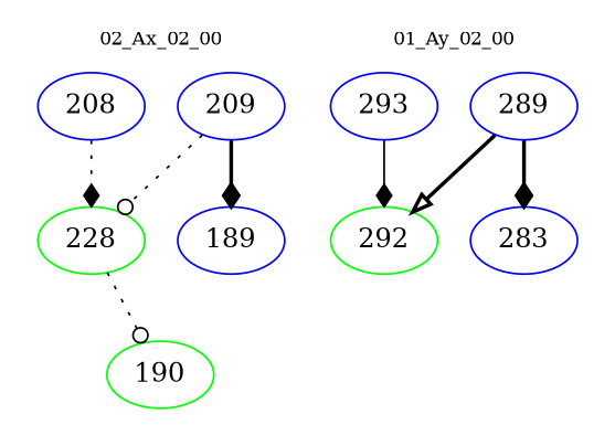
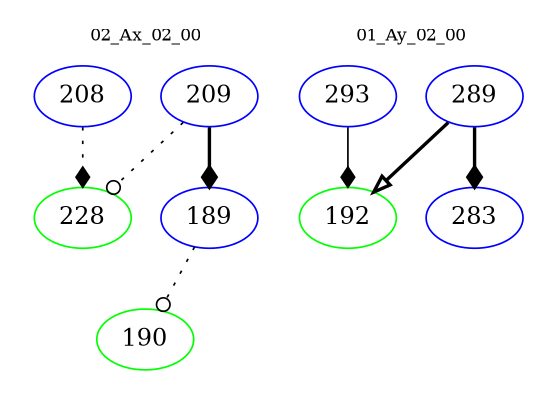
  digraph {
    node [color=blue]
    edge [arrowhead=diamond color=black style=bold]
    n1 [label=209]
    n2 [label=189]
    n3 [label=208]
    n4 [color=green label=190]
    n5 [color=green label=228]
    n6 [label=289]
    n7 [label=283]
    n8 [label=293]
-   n9 [color=green label=292]
+   n9 [color=green label=192]
    subgraph cluster_1 {
      color=white
      fontsize=10
      label="02_Ax_02_00"
      n1
      n2
      n3
      n4
      n5
    }
    subgraph cluster_2 {
      color=white
      fontsize=10
      label="01_Ay_02_00"
      n6
      n7
      n8
      n9
    }
    n1 -> n2
    n1 -> n5 [arrowhead=odot style=dotted]
-   n5 -> n4 [arrowhead=odot style=dotted]
+   n2 -> n4 [arrowhead=odot style=dotted]
    n3 -> n5 [style=dotted]
    n6 -> n7
    n6 -> n9 [arrowhead=onormal]
    n8 -> n9 [style=solid]
  }
